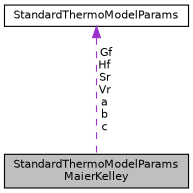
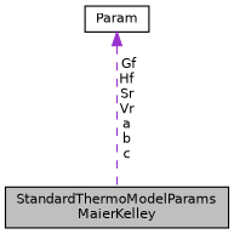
  digraph {
    node [color=black fontname=Helvetica fontsize=10 shape=record]
    n1 [fillcolor=grey75 fontcolor=black height=0.2 label="StandardThermoModelParams\lMaierKelley" style=filled width=0.4]
-   n2 [height=0.2 label=StandardThermoModelParams width=0.4]
+   n2 [height=0.2 label=Param width=0.4]
    n2 -> n1 [color=darkorchid3 dir=back fontname=Helvetica fontsize=10 label=" Gf\nHf\nSr\nVr\na\nb\nc" labelfontname=Helvetica labelfontsize=10 style=dashed]
  }
